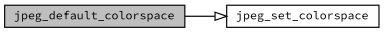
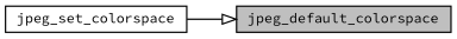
  digraph {
    rankdir=LR
    fontname="Source Code Pro"
    node [color=black fontname="Source Code Pro" fontsize=10 shape=record]
    n1 [fillcolor=grey75 fontcolor=black height=0.2 label=jpeg_default_colorspace style=filled width=0.4]
    n2 [height=0.2 label=jpeg_set_colorspace width=0.4]
-   n1 -> n2 [color=black fontname="Source Code Pro" fontsize=10 labelfontname=Helvetica labelfontsize=10 style=solid arrowhead=onormal]
+   n2 -> n1 [color=black fontname="Source Code Pro" fontsize=10 labelfontname=Helvetica labelfontsize=10 style=solid arrowhead=onormal]
  }
